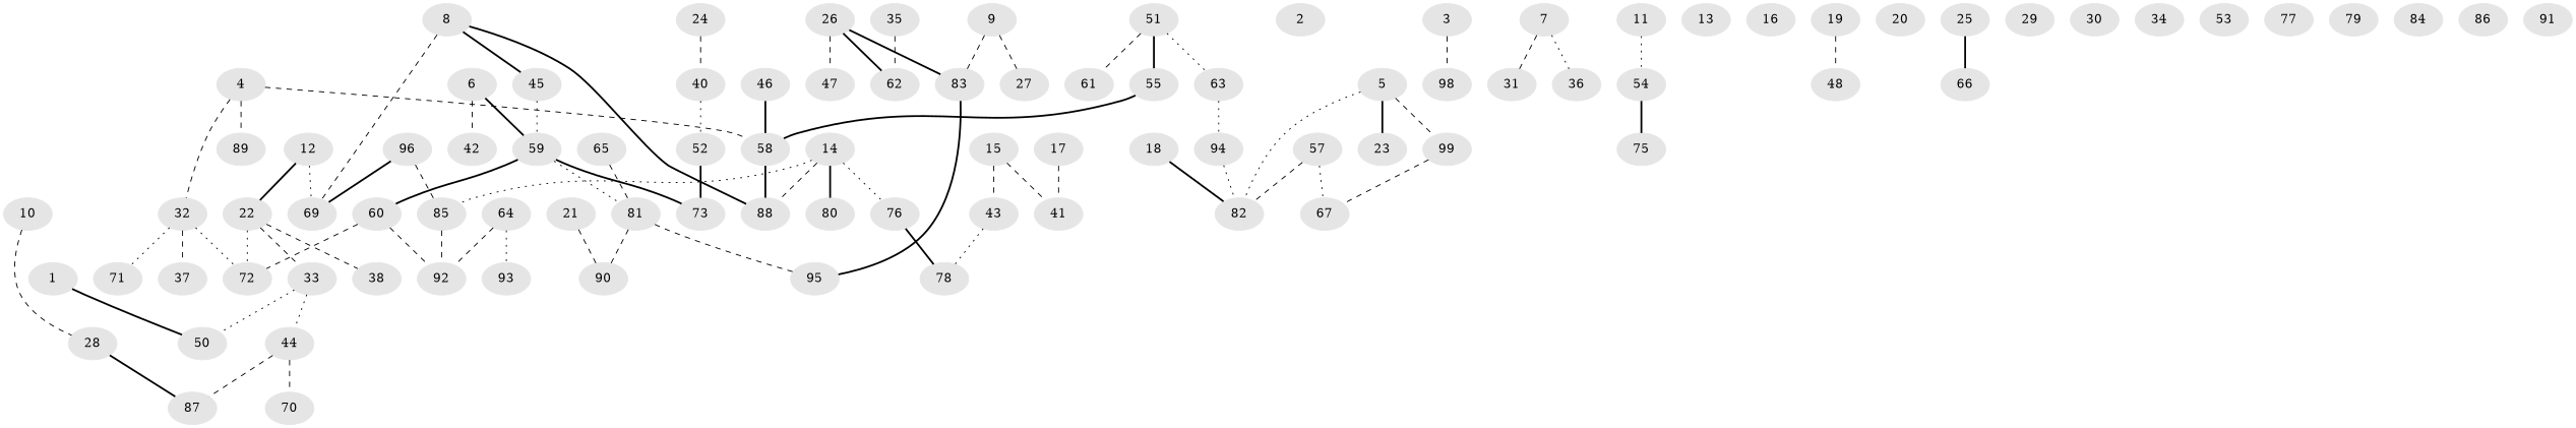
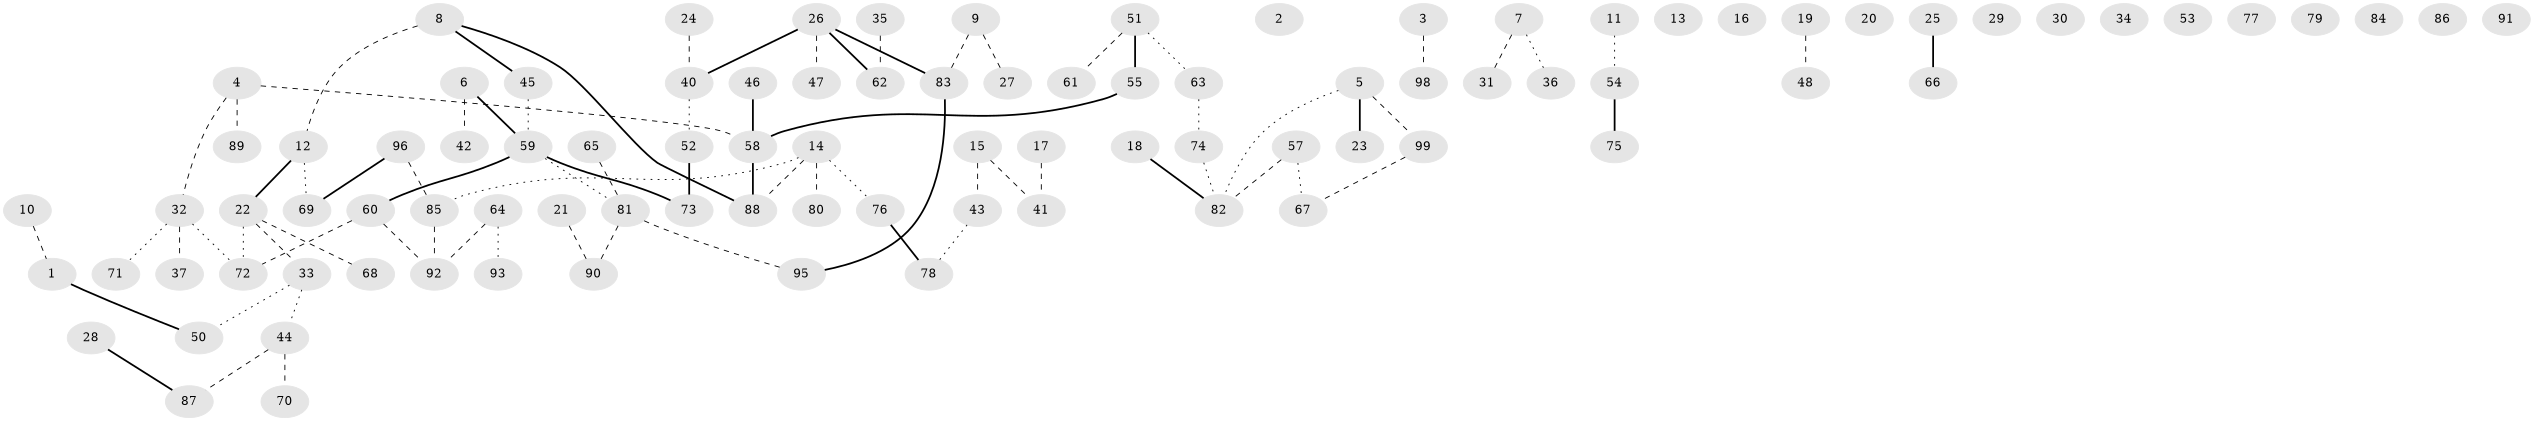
  graph {
    node [color=gray90 style=filled]
    edge [style=dashed]
    1
    50
    2
    n4 [label=98]
    3
    4
    32
    58
    89
    72
    37
    71
    88
    5
    23
    n16 [label=99]
    82
    67
    6
    42
    59
    60
    73
    81
    7
    31
    36
    8
    12
    45
    22
    69
    9
    27
    83
    95
    10
    28
    87
    11
    54
    75
    33
-   38
+   38 [label=68]
    13
    14
    76
    80
    85
    78
    92
    15
    41
    43
    16
    17
    18
    19
    48
    20
    21
    90
    44
    24
    40
    52
    25
    66
    26
    47
    62
    29
    30
    70
    34
    35
    46
    51
    55
    61
    63
-   74 [label=94]
+   74
    53
    n84 [label=96]
    57
    64
    93
    65
    77
    79
    84
    86
    91
    1 -- 50 [style=bold]
    3 -- n4
    4 -- 32
    4 -- 58
    4 -- 89
    32 -- 72 [style=dotted]
    32 -- 37
    32 -- 71 [style=dotted]
    58 -- 88 [style=bold]
    5 -- 23 [style=bold]
    5 -- n16
    5 -- 82 [style=dotted]
    n16 -- 67
    6 -- 42
    6 -- 59 [style=bold]
    59 -- 60 [style=bold]
    59 -- 73 [style=bold]
    59 -- 81 [style=dotted]
    60 -- 72
    60 -- 92
    81 -- 95
    81 -- 90
    7 -- 31
    7 -- 36 [style=dotted]
    8 -- 88 [style=bold]
-   8 -- 69
+   8 -- 12
    8 -- 45 [style=bold]
    12 -- 22 [style=bold]
    12 -- 69 [style=dotted]
    45 -- 59 [style=dotted]
    22 -- 72 [style=dotted]
    22 -- 33
    22 -- 38
    9 -- 27
    9 -- 83
    83 -- 95 [style=bold]
-   10 -- 28
+   10 -- 1
    28 -- 87 [style=bold]
    11 -- 54 [style=dotted]
    54 -- 75 [style=bold]
    33 -- 50 [style=dotted]
    33 -- 44 [style=dotted]
    14 -- 88
    14 -- 76 [style=dotted]
-   14 -- 80 [style=bold]
+   14 -- 80
    14 -- 85 [style=dotted]
    76 -- 78 [style=bold]
    85 -- 92
    15 -- 41
    15 -- 43
    43 -- 78 [style=dotted]
    17 -- 41
    18 -- 82 [style=bold]
    19 -- 48
    21 -- 90
    44 -- 87
    44 -- 70
    24 -- 40
    40 -- 52 [style=dotted]
    52 -- 73 [style=bold]
    25 -- 66 [style=bold]
    26 -- 83 [style=bold]
+   26 -- 40 [style=bold]
    26 -- 47
    26 -- 62 [style=bold]
    35 -- 62
    46 -- 58 [style=bold]
    51 -- 55 [style=bold]
    51 -- 61
    51 -- 63 [style=dotted]
    55 -- 58 [style=bold]
    63 -- 74 [style=dotted]
    74 -- 82 [style=dotted]
    n84 -- 69 [style=bold]
    n84 -- 85
    57 -- 82
    57 -- 67 [style=dotted]
    64 -- 92
    64 -- 93 [style=dotted]
    65 -- 81
  }
